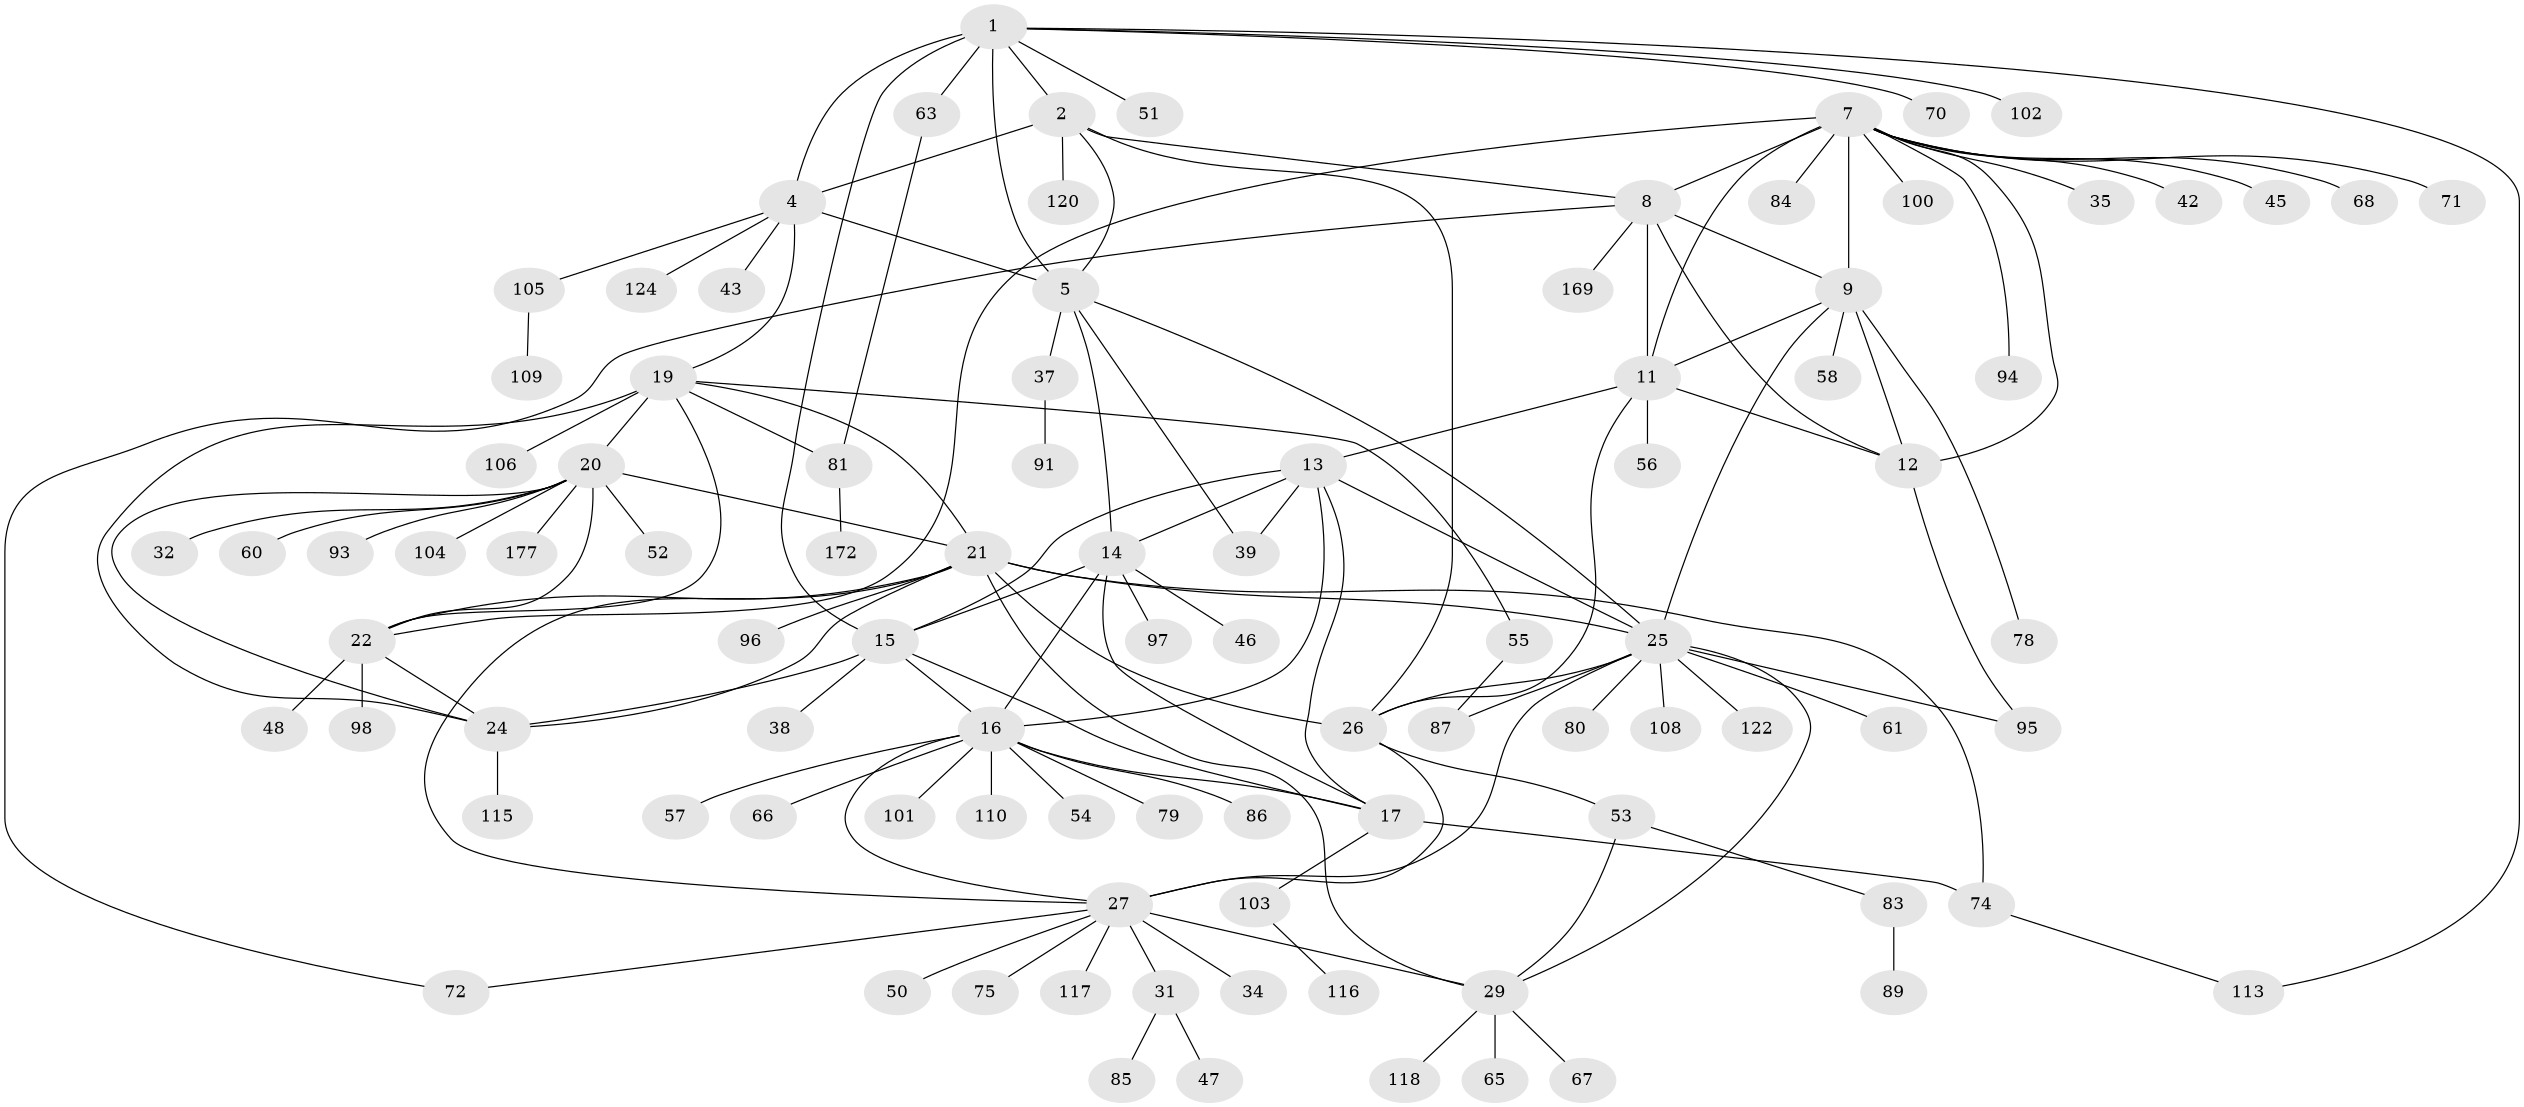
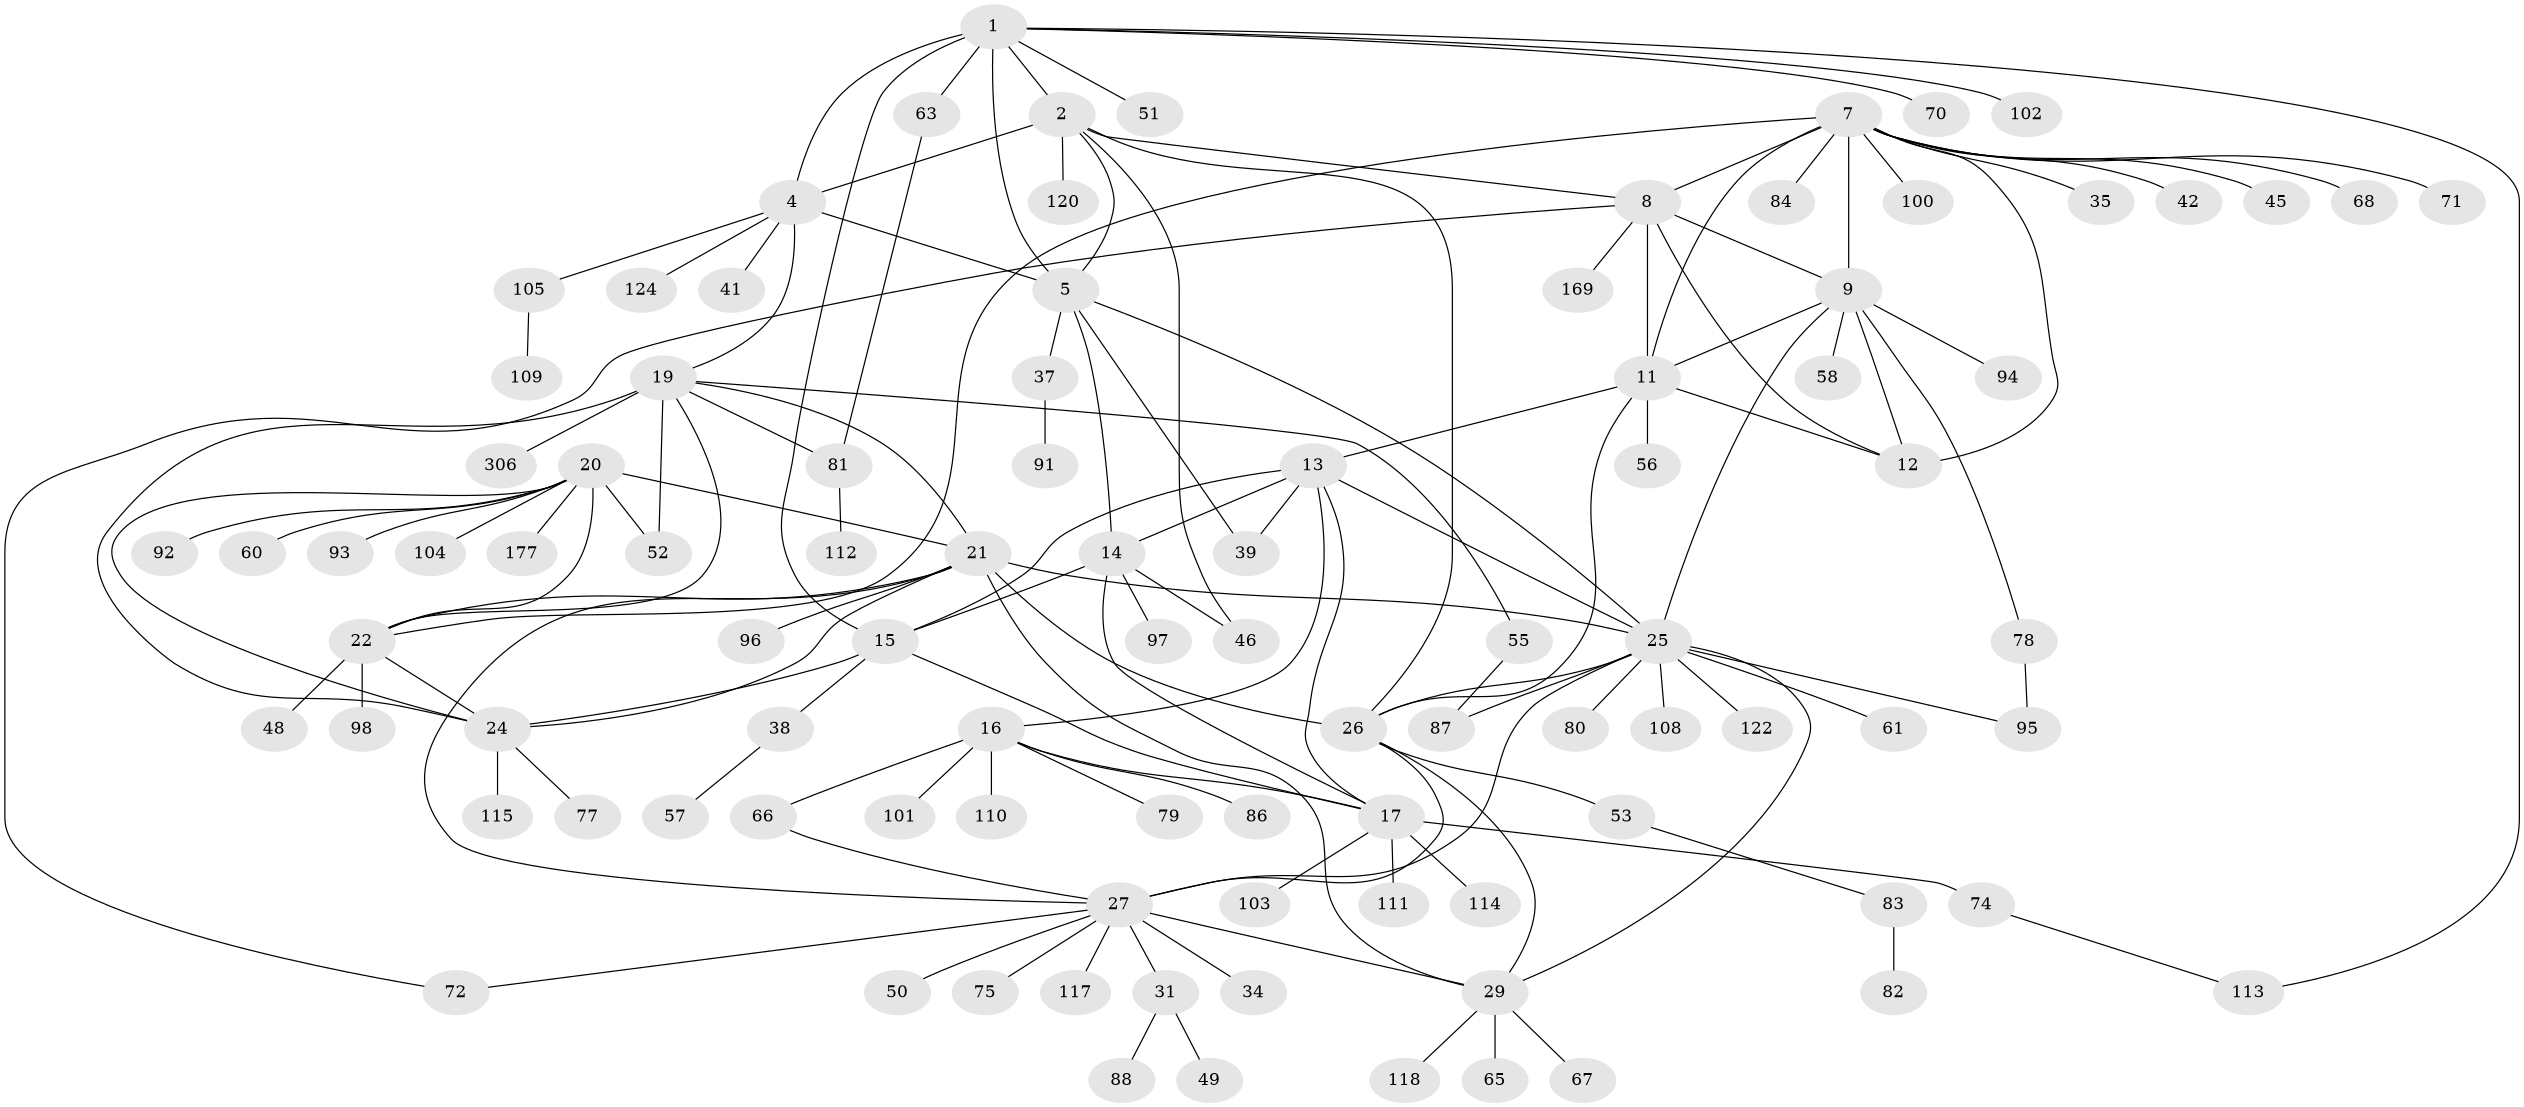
  graph {
    node [color=gray90 style=filled]
    1 [super="+3"]
    2 [super="+44"]
    4 [super="+6"]
    5
    15
    51
    63
    70
    102
    113
    8
    26 [super="+33"]
    46
    120
    19 [super="+82"]
-   41 [label=43]
+   41
    105
    124
    14 [super="+73"]
    25 [super="+40"]
    37
    39
    16 [super="+18"]
    17 [super="+36"]
    24 [super="+43"]
    38 [super="+47"]
    81
    9 [super="+64"]
    11 [super="+59"]
    12 [super="+69"]
    72
    n32 [label=169]
    27 [super="+30"]
    29 [super="+76"]
    53
-   112 [label=172]
+   112
    22 [super="+123"]
    20 [super="+23"]
    21 [super="+28"]
    55
-   106
+   106 [label=306]
    109
    97
    95
    61
    80
    87
    108
    122
    91
    7 [super="+10"]
    35
    42
    45
    68
    71
    84
    94
    100
    58
    78
    13 [super="+92"]
    56 [super="+88"]
    48
    98
-   54
    57
    66
    79
    86
    101
    110
    74
    103
+   111
+   114
+   77
    115
    31
    34
    50
    75
    117
-   116
-   32 [super="+90"]
+   32 [super="+90" label=92]
    52
    60
    93
    104
    n90 [label=177]
    96
    65
    67
    118
    83 [super="+99"]
-   49 [label=47]
-   85
-   89
+   49
+   85 [label=88]
+   89 [label=82]
    1 -- 2 [weight=2]
    1 -- 4 [weight=4]
    1 -- 5 [weight=2]
    1 -- 15
    1 -- 51
    1 -- 63
    1 -- 70
    1 -- 102
    1 -- 113
    2 -- 4 [weight=2]
    2 -- 5
    2 -- 8
    2 -- 26
+   2 -- 46
    2 -- 120
    4 -- 5 [weight=2]
    4 -- 19
    4 -- 41
    4 -- 105
    4 -- 124
    5 -- 14
    5 -- 25
    5 -- 37
    5 -- 39
-   15 -- 16 [weight=2]
    15 -- 17
    15 -- 24
    15 -- 38
    63 -- 81
    8 -- 9
    8 -- 11
    8 -- 12
    8 -- 72
    8 -- n32
    26 -- 27 [weight=2]
-   53 -- 29
+   26 -- 29
    26 -- 53
    19 -- 24
    19 -- 81
    19 -- 22
-   19 -- 20 [weight=2]
+   19 -- 52 [weight=2]
    19 -- 21
    19 -- 55
    19 -- 106
    105 -- 109
    14 -- 15
    14 -- 46
-   14 -- 16 [weight=2]
    14 -- 17
    14 -- 97
    25 -- 26
    25 -- 27 [weight=2]
    25 -- 29
    25 -- 95
    25 -- 61
    25 -- 80
    25 -- 87
    25 -- 108
    25 -- 122
    37 -- 91
    16 -- 17 [weight=2]
-   16 -- 27
-   16 -- 54
-   16 -- 57
+   66 -- 27
+   38 -- 57
    16 -- 66
    16 -- 79
    16 -- 86
    16 -- 101
    16 -- 110
    17 -- 74
    17 -- 103
+   17 -- 111
+   17 -- 114
+   24 -- 77
    24 -- 115
    81 -- 112
    9 -- 25
    9 -- 11
    9 -- 12
    9 -- 58
    9 -- 78
    11 -- 26
    11 -- 12
    11 -- 13
    11 -- 56
-   12 -- 95
+   78 -- 95
    27 -- 72
    27 -- 29 [weight=2]
    27 -- 31
    27 -- 34
    27 -- 50
    27 -- 75
    27 -- 117
    29 -- 65
    29 -- 67
    29 -- 118
    53 -- 83
    22 -- 24
    22 -- 48
    22 -- 98
    20 -- 24 [weight=2]
    20 -- 22 [weight=2]
    20 -- 21 [weight=2]
    20 -- 32
    20 -- 52
    20 -- 60
    20 -- 93
    20 -- 104
    20 -- n90
    21 -- 26
    21 -- 25
    21 -- 24
    21 -- 27 [weight=2]
    21 -- 29
    21 -- 22
-   21 -- 74
    21 -- 96
    55 -- 87
    7 -- 8 [weight=2]
    7 -- 9 [weight=2]
    7 -- 11 [weight=2]
    7 -- 12 [weight=2]
    7 -- 22
    7 -- 35
    7 -- 42
    7 -- 45
    7 -- 68
    7 -- 71
    7 -- 84
-   7 -- 94
+   9 -- 94
    7 -- 100
    13 -- 15
    13 -- 14
    13 -- 25
    13 -- 39
    13 -- 16 [weight=2]
    13 -- 17
    74 -- 113
-   103 -- 116
    31 -- 49
    31 -- 85
    83 -- 89
  }
